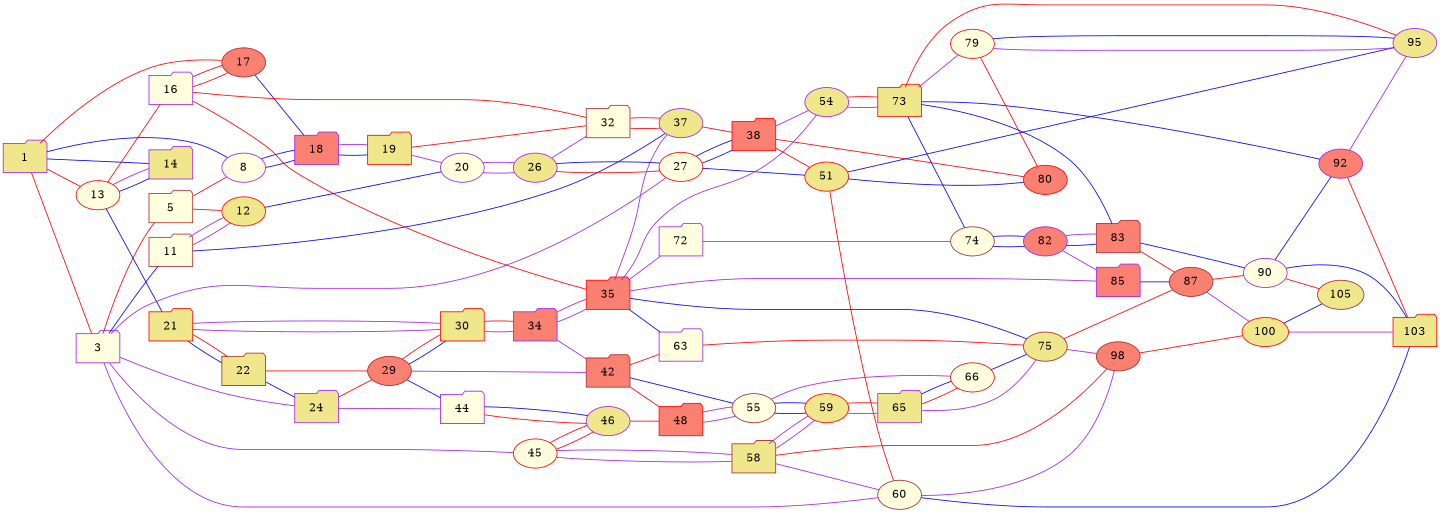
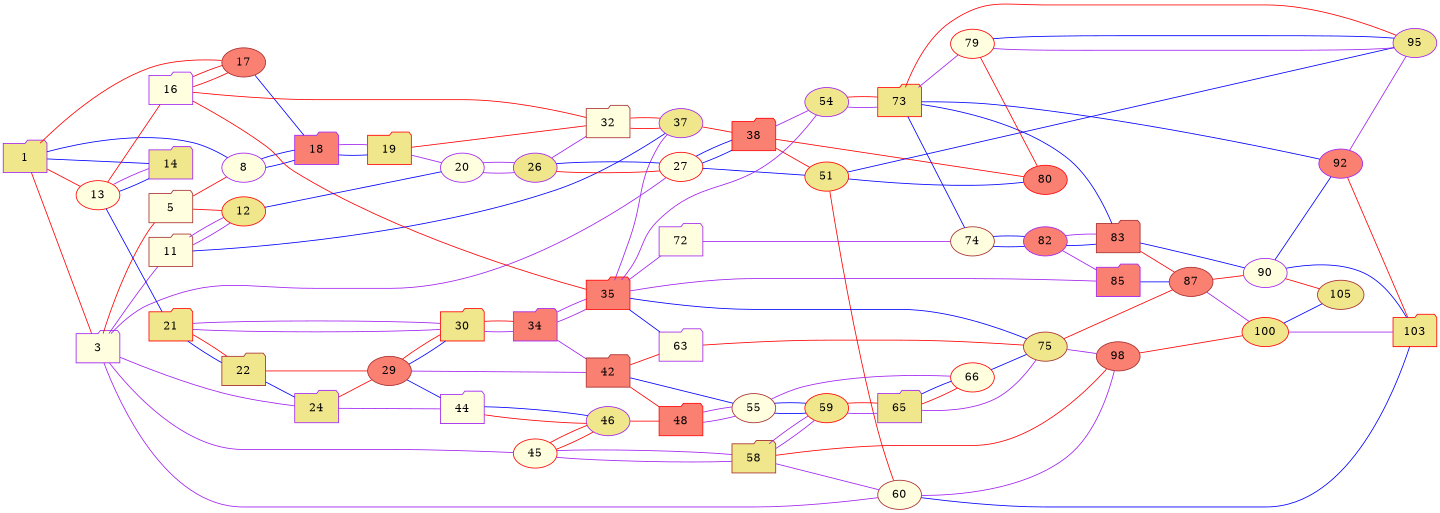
  graph {
    rankdir=LR
    node [color=purple fillcolor=khaki shape=ellipse style=filled]
    edge [color=purple]
    1 [shape=folder super="+6+2"]
    3 [fillcolor=lightyellow shape=folder super="+4+23"]
    8 [fillcolor=lightyellow]
    13 [color=red fillcolor=lightyellow super="+15"]
    14 [shape=folder]
    17 [color=brown fillcolor=salmon]
    5 [color=brown fillcolor=lightyellow shape=folder super="+9"]
    11 [color=brown fillcolor=lightyellow shape=folder]
    24 [shape=folder super="+39"]
    27 [color=red fillcolor=lightyellow super="+28"]
    45 [color=red fillcolor=lightyellow]
    60 [color=brown fillcolor=lightyellow super="+69"]
    18 [fillcolor=salmon shape=folder]
    16 [fillcolor=lightyellow shape=folder super="+31"]
    21 [color=red shape=folder]
    12 [color=red]
    37
    29 [color=brown fillcolor=salmon super="+40"]
    44 [fillcolor=lightyellow shape=folder]
    38 [color=red fillcolor=salmon shape=folder super="+49"]
    51 [color=red super="+68"]
    46
    58 [color=brown shape=folder super="+61"]
    98 [color=brown fillcolor=salmon super="+99"]
    103 [color=red shape=folder super="+111+104"]
    20 [fillcolor=lightyellow]
    19 [color=red shape=folder]
    26
    32 [color=brown fillcolor=lightyellow shape=folder super="+33"]
    35 [color=red fillcolor=salmon shape=folder super="+36+52"]
    22 [color=brown shape=folder super="+25"]
    30 [color=red shape=folder]
    54
    63 [fillcolor=lightyellow shape=folder]
    72 [fillcolor=lightyellow shape=folder]
    75 [color=brown super="+76+97"]
    85 [fillcolor=salmon shape=folder]
    34 [fillcolor=salmon shape=folder]
    42 [color=brown fillcolor=salmon shape=folder super="+43"]
    80 [color=red fillcolor=salmon]
    95 [super="+96"]
    48 [color=red fillcolor=salmon shape=folder]
    55 [color=brown fillcolor=lightyellow super="+56"]
    73 [color=red shape=folder super="+77"]
    74 [color=brown fillcolor=lightyellow]
    87 [color=brown fillcolor=salmon super="+88"]
    59 [color=red]
    66 [color=red fillcolor=lightyellow]
    79 [color=red fillcolor=lightyellow]
    83 [color=brown fillcolor=salmon shape=folder super="+84"]
    92 [fillcolor=salmon super="+102"]
    65 [shape=folder]
    100 [color=red super="+101+107"]
    82 [fillcolor=salmon]
    90 [fillcolor=lightyellow super="+91+94"]
    105 [color=brown super="+106"]
    1 -- 3 [color=red]
    1 -- 8 [color=blue]
    1 -- 13 [color=red]
    1 -- 14 [color=blue]
    1 -- 17 [color=red]
    3 -- 5 [color=red]
-   3 -- 11 [color=blue]
+   3 -- 11
    3 -- 24
    3 -- 27
    3 -- 45
    3 -- 60 [weight=2]
    8 -- 18 [color=blue]
    8 -- 18 [color=blue]
    13 -- 14 [color=blue]
    13 -- 14
    13 -- 16 [color=red]
    13 -- 21 [color=blue]
    17 -- 18 [color=blue]
    5 -- 8 [color=red]
    5 -- 12 [color=red]
    11 -- 12
    11 -- 12
    11 -- 37 [color=blue]
    24 -- 29 [color=red]
    24 -- 44
    27 -- 38 [color=blue]
    27 -- 38 [color=blue]
    27 -- 51 [color=blue]
    45 -- 46 [color=red]
    45 -- 46 [color=red]
    45 -- 58
    45 -- 58
    60 -- 98
    60 -- 103 [color=blue]
    18 -- 19 [color=blue]
    18 -- 19
    16 -- 17 [color=red]
    16 -- 17 [color=red]
    16 -- 32 [color=red]
    16 -- 35 [color=red]
    21 -- 22 [color=blue]
    21 -- 22 [color=red]
    21 -- 30
    21 -- 30
    12 -- 20 [color=blue]
    37 -- 38 [color=red]
    29 -- 44 [color=blue]
    29 -- 30 [color=blue]
    29 -- 30 [color=red]
    29 -- 42
    44 -- 46 [color=red]
    44 -- 46 [color=blue]
    38 -- 51 [color=red]
    38 -- 54
    38 -- 80 [color=red]
    51 -- 60 [color=red]
    51 -- 80 [color=blue]
    51 -- 95 [color=blue]
    46 -- 48 [color=red]
    58 -- 60
    58 -- 98 [color=red]
    58 -- 59
    58 -- 59
    98 -- 100 [color=red weight=2]
    20 -- 26
    20 -- 26
    19 -- 20
    19 -- 32 [color=red]
    26 -- 27 [color=red]
    26 -- 27 [color=blue]
    26 -- 32
    32 -- 37 [color=red]
    32 -- 37 [color=red]
    35 -- 37
    35 -- 54
    35 -- 63 [color=blue]
    35 -- 72 [weight=2]
    35 -- 75 [color=blue]
    35 -- 85
    22 -- 24 [color=blue]
    22 -- 29 [color=red]
    30 -- 34
    30 -- 34 [color=red]
    54 -- 73
    54 -- 73 [color=red]
    63 -- 75 [color=red]
    72 -- 74
    75 -- 98
    75 -- 87 [color=red]
    85 -- 87 [color=blue]
    34 -- 35
    34 -- 35
    34 -- 42
    42 -- 63 [color=red]
    42 -- 48 [color=red]
    42 -- 55 [color=blue weight=2]
    48 -- 55
    48 -- 55
    55 -- 59 [color=blue]
    55 -- 59 [color=blue]
    55 -- 66
    73 -- 95 [color=red]
    73 -- 74 [color=blue]
    73 -- 79
    73 -- 83 [color=blue]
    73 -- 92 [color=blue]
    74 -- 82 [color=blue]
    74 -- 82 [color=blue]
    87 -- 100
    87 -- 90 [color=red]
    59 -- 65
    59 -- 65 [color=red]
    66 -- 75 [color=blue]
    79 -- 80 [color=red]
    79 -- 95
    79 -- 95 [color=blue]
    83 -- 87 [color=red]
    83 -- 90 [color=blue]
    92 -- 103 [color=red]
    92 -- 95
    65 -- 75
    65 -- 66 [color=red]
    65 -- 66 [color=blue]
    100 -- 103 [weight=2]
    100 -- 105 [color=blue weight=2]
    82 -- 85
    82 -- 83 [color=blue]
    82 -- 83
    90 -- 103 [color=blue]
    90 -- 92 [color=blue]
    90 -- 105 [color=red weight=2]
  }
